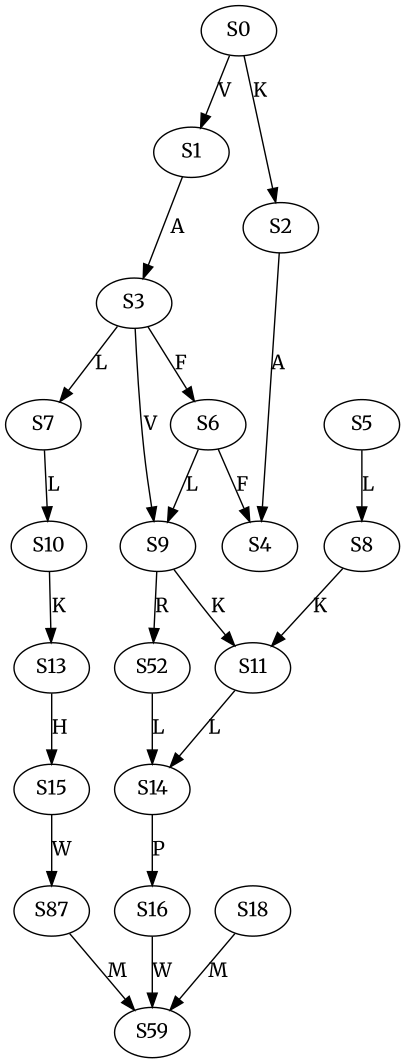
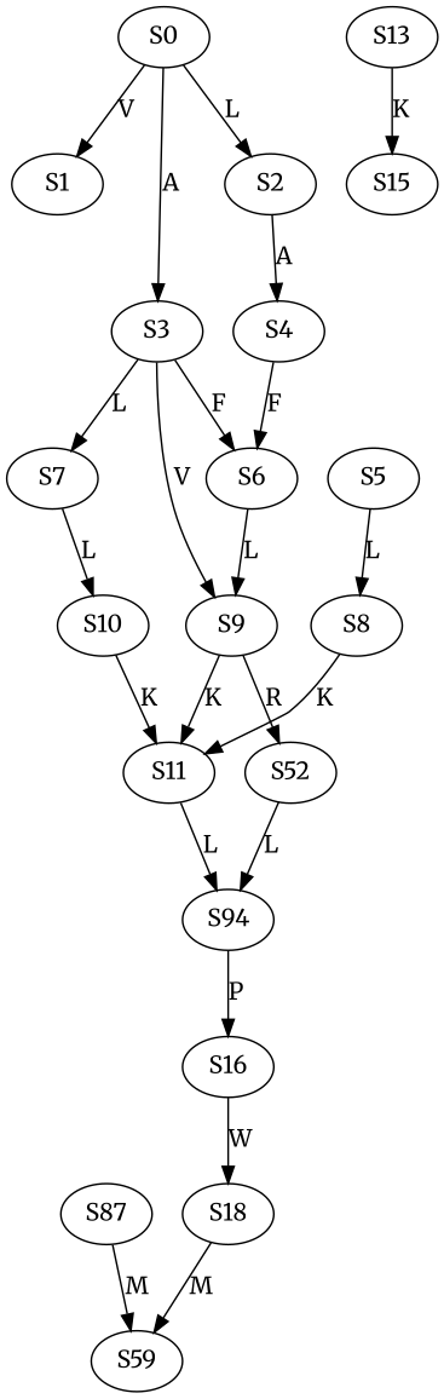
  strict digraph {
    fontname=Merriweather
    node [fontname=Merriweather]
    edge [fontname=Merriweather]
    S0
    S1
    S2
    S3
    S4
    S6
    S7
    S9
    S5
    S8
    S10
    S11
    n13 [label=S52]
-   S14
+   S14 [label=S94]
    S13
    S15
    S16
    n18 [label=S87]
    S18
    n20 [label=S59]
    S0 -> S1 [label=V]
-   S0 -> S2 [label=K]
-   S1 -> S3 [label=A]
+   S0 -> S2 [label=L]
+   S0 -> S3 [label=A]
    S2 -> S4 [label=A]
    S3 -> S6 [label=F]
    S3 -> S7 [label=L]
    S3 -> S9 [label=V]
-   S6 -> S4 [label=F]
+   S4 -> S6 [label=F]
    S6 -> S9 [label=L]
    S7 -> S10 [label=L]
    S9 -> S11 [label=K]
    S9 -> n13 [label=R]
    S5 -> S8 [label=L]
    S8 -> S11 [label=K]
-   S10 -> S13 [label=K]
+   S10 -> S11 [label=K]
    S11 -> S14 [label=L]
    n13 -> S14 [label=L]
    S14 -> S16 [label=P]
-   S13 -> S15 [label=H]
-   S15 -> n18 [label=W]
-   S16 -> n20 [label=W]
+   S13 -> S15 [label=K]
+   S16 -> S18 [label=W]
    n18 -> n20 [label=M]
    S18 -> n20 [label=M]
  }
